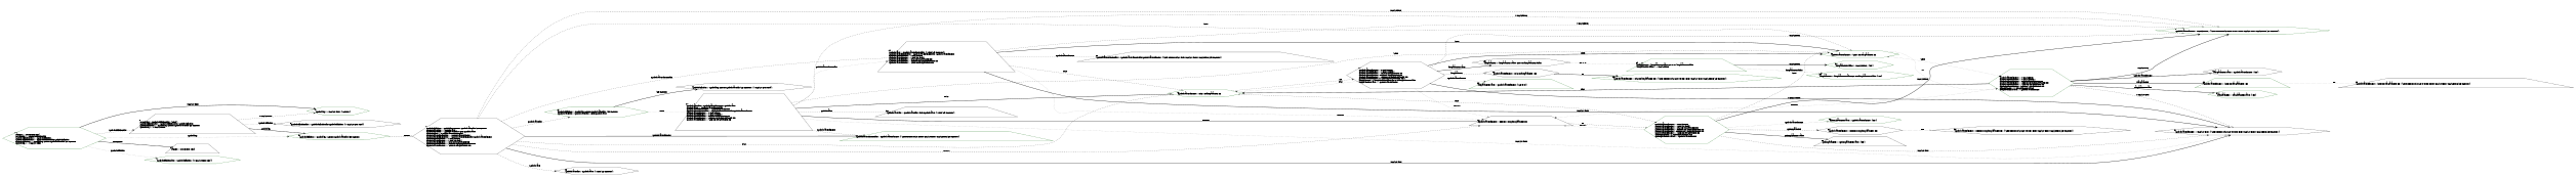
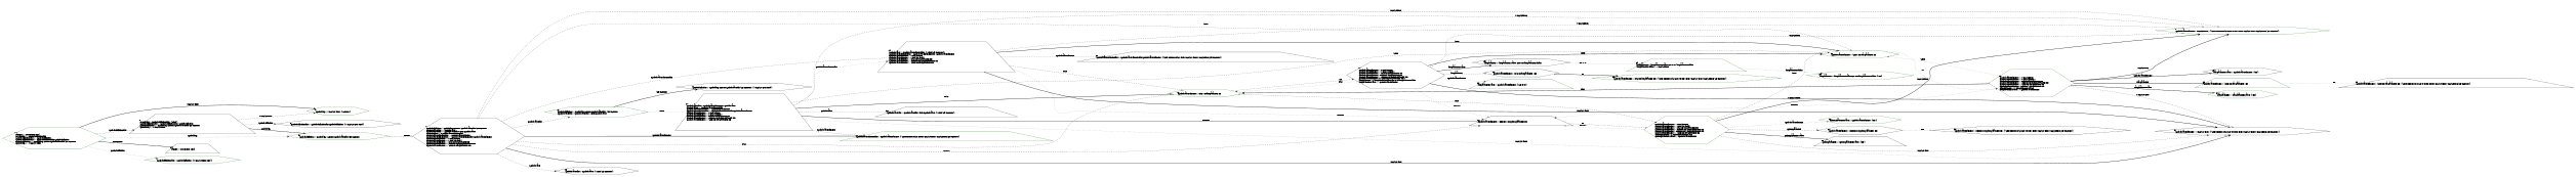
  digraph {
    rankdir=LR
    node [color=black fontsize=10 shape=hexagon]
    edge [arrowhead=vee fontsize=10 style=dashed]
    n1 [color=darkgreen label="0:\l  $accept -> . source_text $end\l  source_text -> . symbol_definition_list\l  symbol_definition_list -> . symbol_definition\l  symbol_definition_list -> . symbol_definition_list symbol_definition\l  symbol_definition -> . symbol_key COLON symbol_value_list SEMICOLON\l  symbol_key -> . MCC_SYMBOL\l"]
    n2 [color=darkgreen label="1:\l  symbol_key -> MCC_SYMBOL . { COLON }\l"]
    n3 [label="2:\l  $accept -> source_text . $end\l" shape=trapezium]
    n4 [label="3:\l  source_text -> symbol_definition_list . { $end }\l  symbol_definition_list -> symbol_definition_list . symbol_definition\l  symbol_definition -> . symbol_key COLON symbol_value_list SEMICOLON\l  symbol_key -> . MCC_SYMBOL\l" shape=trapezium]
    n5 [color=darkgreen label="4:\l  symbol_definition_list -> symbol_definition . { MCC_SYMBOL $end }\l"]
    n6 [color=darkgreen label="5:\l  symbol_definition -> symbol_key . COLON symbol_value_list SEMICOLON\l"]
    n7 [label="6:\l  symbol_definition_list -> symbol_definition_list symbol_definition . { MCC_SYMBOL $end }\l"]
    n8 [label="7:\l  symbol_definition -> symbol_key COLON . symbol_value_list SEMICOLON\l  symbol_value_list -> . symbol_value\l  symbol_value_list -> . symbol_value_list VBAR symbol_value\l  symbol_value -> . symbol_value_element_list\l  symbol_value_element_list -> . symbol_value_element\l  symbol_value_element_list -> . symbol_value_element_list symbol_value_element\l  symbol_value_element -> . MCC_STRING\l  symbol_value_element -> . MCC_SYMBOL\l  symbol_value_element -> . LIST LP list_parameter RP\l  symbol_value_element -> . OPTION LP option_parameter RP\l  symbol_value_element -> . STAR LP star_parameter RP\l"]
    n9 [color=darkgreen label="8:\l  symbol_value_element -> MCC_STRING . { STAR OPTION LIST COMMA RP VBAR MCC_SYMBOL MCC_STRING SEMICOLON }\l"]
    n10 [label="9:\l  symbol_value_element -> MCC_SYMBOL . { STAR OPTION LIST COMMA RP VBAR MCC_SYMBOL MCC_STRING SEMICOLON }\l"]
    n11 [color=darkgreen label="10:\l  symbol_value_element -> LIST . LP list_parameter RP\l"]
    n12 [label="11:\l  symbol_value_element -> OPTION . LP option_parameter RP\l" shape=trapezium]
    n13 [color=darkgreen label="12:\l  symbol_value_element -> STAR . LP star_parameter RP\l"]
    n14 [color=darkgreen label="13:\l  symbol_definition -> symbol_key COLON symbol_value_list . SEMICOLON\l  symbol_value_list -> symbol_value_list . VBAR symbol_value\l"]
    n15 [label="14:\l  symbol_value -> symbol_value_element_list . { VBAR SEMICOLON }\l  symbol_value_element_list -> symbol_value_element_list . symbol_value_element\l  symbol_value_element -> . MCC_STRING\l  symbol_value_element -> . MCC_SYMBOL\l  symbol_value_element -> . LIST LP list_parameter RP\l  symbol_value_element -> . OPTION LP option_parameter RP\l  symbol_value_element -> . STAR LP star_parameter RP\l" shape=trapezium]
    n16 [label="15:\l  symbol_value_list -> symbol_value . { VBAR SEMICOLON }\l"]
    n17 [color=darkgreen label="16:\l  symbol_value_element_list -> symbol_value_element . { STAR OPTION LIST VBAR MCC_SYMBOL MCC_STRING SEMICOLON }\l" shape=trapezium]
    n18 [label="17:\l  symbol_value_element -> . MCC_STRING\l  symbol_value_element -> . MCC_SYMBOL\l  symbol_value_element -> . LIST LP list_parameter RP\l  symbol_value_element -> LIST LP . list_parameter RP\l  symbol_value_element -> . OPTION LP option_parameter RP\l  symbol_value_element -> . STAR LP star_parameter RP\l  list_parameter -> . list_parameter_value COMMA list_parameter_delim\l  list_parameter_value -> . symbol_value_element\l"]
    n19 [color=darkgreen label="18:\l  symbol_value_element -> . MCC_STRING\l  symbol_value_element -> . MCC_SYMBOL\l  symbol_value_element -> . LIST LP list_parameter RP\l  symbol_value_element -> . OPTION LP option_parameter RP\l  symbol_value_element -> OPTION LP . option_parameter RP\l  symbol_value_element -> . STAR LP star_parameter RP\l  option_parameter -> . option_parameter_value\l  option_parameter_value -> . symbol_value_element\l"]
    n20 [color=darkgreen label="19:\l  symbol_value_element -> . MCC_STRING\l  symbol_value_element -> . MCC_SYMBOL\l  symbol_value_element -> . LIST LP list_parameter RP\l  symbol_value_element -> . OPTION LP option_parameter RP\l  symbol_value_element -> . STAR LP star_parameter RP\l  symbol_value_element -> STAR LP . star_parameter RP\l  star_parameter -> . star_parameter_value\l  star_parameter_value -> . symbol_value_element\l"]
    n21 [label="20:\l  symbol_definition -> symbol_key COLON symbol_value_list SEMICOLON . { MCC_SYMBOL $end }\l"]
    n22 [label="21:\l  symbol_value_list -> symbol_value_list VBAR . symbol_value\l  symbol_value -> . symbol_value_element_list\l  symbol_value_element_list -> . symbol_value_element\l  symbol_value_element_list -> . symbol_value_element_list symbol_value_element\l  symbol_value_element -> . MCC_STRING\l  symbol_value_element -> . MCC_SYMBOL\l  symbol_value_element -> . LIST LP list_parameter RP\l  symbol_value_element -> . OPTION LP option_parameter RP\l  symbol_value_element -> . STAR LP star_parameter RP\l" shape=trapezium]
    n23 [label="22:\l  symbol_value_element_list -> symbol_value_element_list symbol_value_element . { STAR OPTION LIST VBAR MCC_SYMBOL MCC_STRING SEMICOLON }\l" shape=trapezium]
    n24 [color=darkgreen label="23:\l  list_parameter_value -> symbol_value_element . { COMMA }\l" shape=trapezium]
    n25 [label="26:\l  symbol_value_element -> LIST LP list_parameter . RP\l"]
    n26 [label="25:\l  list_parameter -> list_parameter_value . COMMA list_parameter_delim\l"]
    n27 [color=darkgreen label="26:\l  option_parameter_value -> symbol_value_element . { RP }\l"]
    n28 [label="27:\l  symbol_value_element -> OPTION LP option_parameter . RP\l"]
    n29 [label="28:\l  option_parameter -> option_parameter_value . { RP }\l" shape=trapezium]
-   n30 [label="26:\l  star_parameter_value -> symbol_value_element . { RP }\l"]
+   n30 [label="29:\l  star_parameter_value -> symbol_value_element . { RP }\l"]
    n31 [color=darkgreen label="30:\l  symbol_value_element -> STAR LP star_parameter . RP\l" shape=trapezium]
    n32 [color=darkgreen label="34:\l  star_parameter -> star_parameter_value . { RP }\l"]
    n33 [label="32:\l  symbol_value_list -> symbol_value_list VBAR symbol_value . { VBAR SEMICOLON }\l" shape=trapezium]
    n34 [color=darkgreen label="33:\l  symbol_value_element -> LIST LP list_parameter RP . { STAR OPTION LIST COMMA RP VBAR MCC_SYMBOL MCC_STRING SEMICOLON }\l"]
    n35 [color=darkgreen label="34:\l  list_parameter -> list_parameter_value COMMA . list_parameter_delim\l  list_parameter_delim -> . MCC_STRING\l" shape=trapezium]
    n36 [label="35:\l  symbol_value_element -> OPTION LP option_parameter RP . { STAR OPTION LIST COMMA RP VBAR MCC_SYMBOL MCC_STRING SEMICOLON }\l"]
    n37 [label="36:\l  symbol_value_element -> STAR LP star_parameter RP . { STAR OPTION LIST COMMA RP VBAR MCC_SYMBOL MCC_STRING SEMICOLON }\l" shape=trapezium]
-   n38 [color=darkgreen label="37:\l  list_parameter_delim -> MCC_STRING . { RP }\l"]
    n39 [color=darkgreen label="38:\l  list_parameter -> list_parameter_value COMMA list_parameter_delim . { RP }\l"]
    n1 -> n2 [label=MCC_SYMBOL style=bold]
    n1 -> n3 [arrowhead=onormal label=source_text style=bold]
    n1 -> n4 [label=symbol_definition_list]
    n1 -> n5 [arrowhead=onormal label=symbol_definition style=dotted]
    n1 -> n6 [label=symbol_key style=dotted]
    n4 -> n2 [label=MCC_SYMBOL]
    n4 -> n6 [arrowhead=onormal label=symbol_key style=bold]
    n4 -> n7 [label=symbol_definition style=dotted]
    n6 -> n8 [arrowhead=onormal label=COLON]
    n8 -> n9 [arrowhead=onormal label=MCC_STRING]
    n8 -> n10 [label=MCC_SYMBOL style=bold]
    n8 -> n11 [arrowhead=onormal label=LIST]
    n8 -> n12 [label=OPTION]
    n8 -> n13 [arrowhead=onormal label=STAR]
    n8 -> n14 [label=symbol_value_list]
    n8 -> n15 [arrowhead=onormal label=symbol_value_element_list]
    n8 -> n16 [label=symbol_value]
    n8 -> n17 [arrowhead=onormal label=symbol_value_element style=bold]
    n11 -> n18 [label=LP]
    n12 -> n19 [arrowhead=onormal label=LP]
    n13 -> n20 [label=LP style=dotted]
    n14 -> n21 [label=SEMICOLON style=bold]
    n14 -> n22 [label=VBAR style=dotted]
    n15 -> n9 [arrowhead=onormal label=MCC_STRING]
    n15 -> n10 [label=MCC_SYMBOL style=bold]
    n15 -> n11 [arrowhead=onormal label=LIST]
    n15 -> n12 [label=OPTION style=dotted]
    n15 -> n13 [arrowhead=onormal label=STAR style=bold]
    n15 -> n23 [label=symbol_value_element]
    n18 -> n9 [arrowhead=onormal label=MCC_STRING]
    n18 -> n10 [arrowhead=onormal label=MCC_SYMBOL style=bold]
    n18 -> n11 [label=LIST style=dotted]
    n18 -> n12 [arrowhead=onormal label=OPTION style=dotted]
    n18 -> n13 [label=STAR style=bold]
    n18 -> n24 [label=symbol_value_element style=dotted]
    n18 -> n25 [arrowhead=onormal label=list_parameter]
    n18 -> n26 [label=list_parameter_value style=bold]
    n19 -> n9 [label=MCC_STRING style=bold]
    n19 -> n10 [label=MCC_SYMBOL]
    n19 -> n11 [arrowhead=onormal label=LIST]
    n19 -> n12 [arrowhead=onormal label=OPTION style=dotted]
    n19 -> n13 [arrowhead=onormal label=STAR]
    n19 -> n27 [arrowhead=onormal label=symbol_value_element style=dotted]
    n19 -> n28 [label=option_parameter]
    n19 -> n29 [arrowhead=onormal label=option_parameter_value style=bold]
    n20 -> n9 [label=MCC_STRING style=bold]
    n20 -> n10 [arrowhead=onormal label=MCC_SYMBOL]
    n20 -> n11 [label=LIST style=bold]
    n20 -> n12 [label=OPTION style=dotted]
    n20 -> n13 [arrowhead=onormal label=STAR style=dotted]
    n20 -> n30 [arrowhead=onormal label=symbol_value_element style=bold]
    n20 -> n31 [label=star_parameter style=bold]
    n20 -> n32 [arrowhead=onormal label=star_parameter_value style=bold]
    n22 -> n9 [arrowhead=onormal label=MCC_STRING]
    n22 -> n10 [arrowhead=onormal label=MCC_SYMBOL style=dotted]
    n22 -> n11 [arrowhead=onormal label=LIST style=bold]
    n22 -> n12 [label=OPTION style=bold]
    n22 -> n13 [label=STAR]
    n22 -> n15 [label=symbol_value_element_list style=dotted]
    n22 -> n17 [arrowhead=onormal label=symbol_value_element]
    n22 -> n33 [arrowhead=onormal label=symbol_value]
    n25 -> n34 [label=RP style=bold]
    n26 -> n35 [label=COMMA style=dotted]
    n28 -> n36 [arrowhead=onormal label=RP style=dotted]
    n31 -> n37 [arrowhead=onormal label=RP style=dotted]
-   n35 -> n38 [label=MCC_STRING style=bold]
    n35 -> n39 [label=list_parameter_delim style=dotted]
  }
